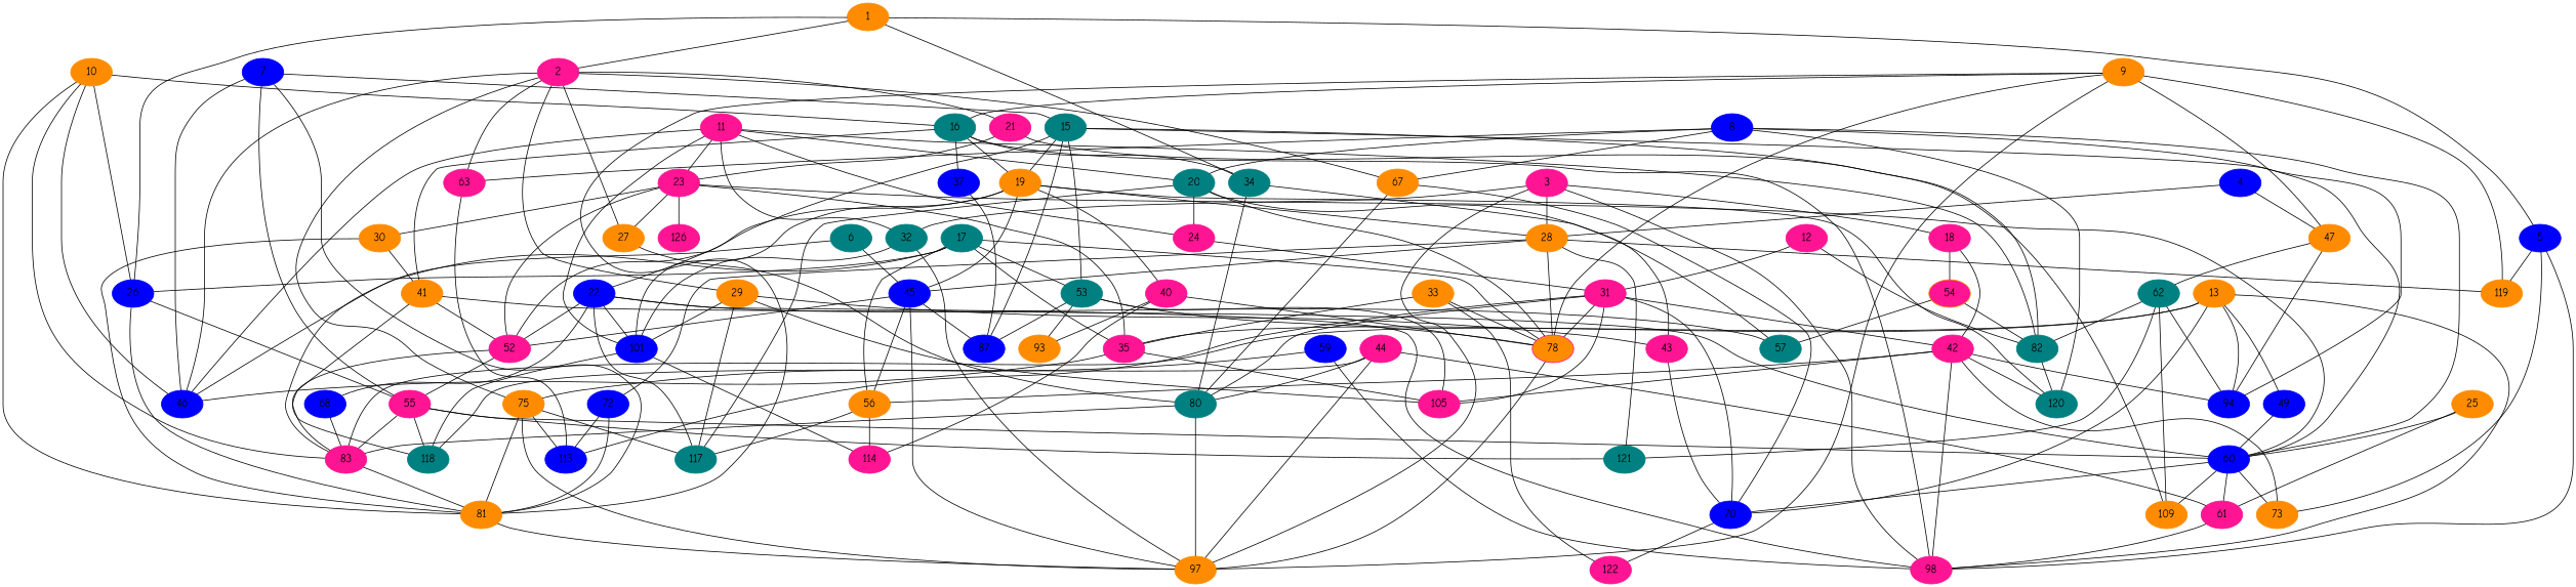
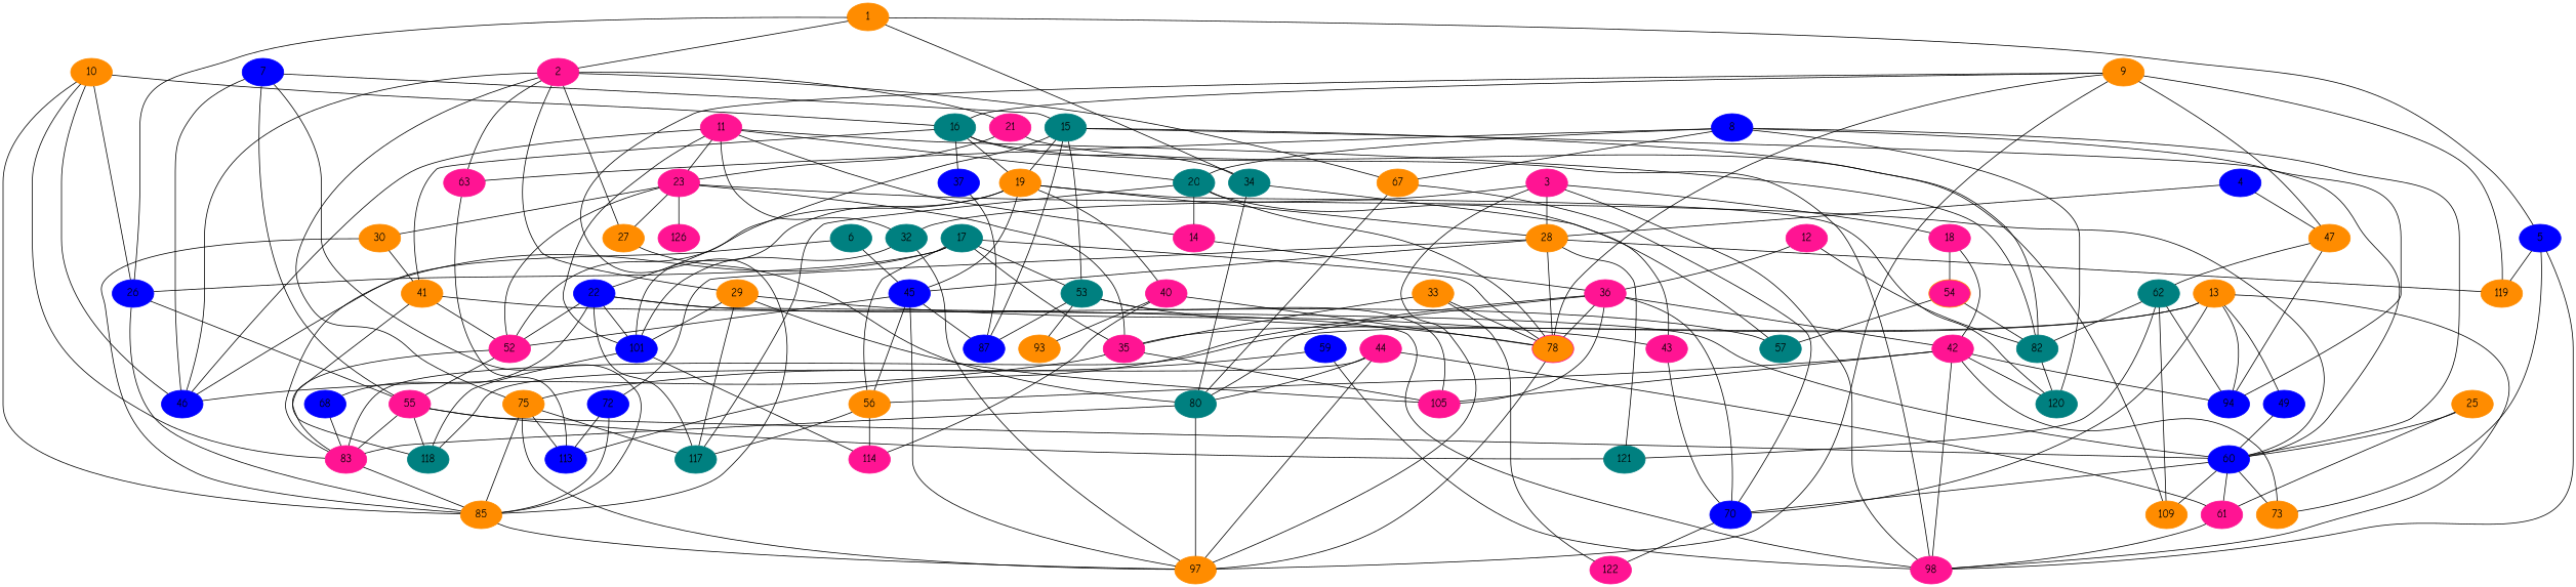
  graph {
    fontname="Comic Neue"
    node [color=deeppink fontname="Comic Neue" style=filled]
    edge [fontname="Comic Neue"]
    2 [super="+92"]
    21
    27 [color=darkorange]
    29 [color=darkorange super="+103"]
    46 [color=blue super="+108"]
    63
    67 [color=darkorange super="+89"]
    75 [color=darkorange super="+88"]
    1 [color=darkorange]
    5 [color=blue super="+98"]
    26 [color=blue super="+39"]
    34 [color=teal]
    n13 [label=98 super="+96"]
    73 [color=darkorange]
    119 [color=darkorange]
    55 [super="+127"]
-   85 [color=darkorange super="+102" label=81]
+   85 [color=darkorange super="+102"]
    80 [color=teal super="+116"]
    43 [super="+84"]
    23 [super="+65"]
    109 [color=darkorange]
    101 [color=blue]
    117 [color=teal]
    105
    113 [color=blue]
    70 [color=blue super="+111"]
    97 [color=darkorange super="+123"]
    3 [super="+74"]
    18
    28 [color=darkorange super="+124"]
    32 [color=teal]
    42 [super="+91"]
    54 [color=darkorange fillcolor=deeppink super="+81"]
    45 [color=blue super="+69"]
    78 [fillcolor=darkorange super="+125"]
    72 [color=blue]
    121 [color=teal]
    4 [color=blue]
    47 [color=darkorange]
    94 [color=blue]
    62 [color=teal]
    87 [color=blue]
    56 [color=darkorange super="+79"]
    52 [super="+64"]
    6 [color=teal]
    83 [super="+100"]
    7 [color=blue super="+50"]
    15 [color=teal super="+51"]
    60 [color=blue super="+107"]
    82 [color=teal super="+86"]
    19 [color=darkorange super="+112"]
    22 [color=blue super="+66"]
    53 [color=teal super="+71"]
    118 [color=teal]
    8 [color=blue super="+48"]
    20 [color=teal super="+99"]
    120 [color=teal]
-   24
+   24 [label=14]
    57 [color=teal]
    61 [super="+110"]
    9 [color=darkorange super="+104"]
    16 [color=teal super="+38"]
    37 [color=blue]
    41 [color=darkorange super="+77"]
    10 [color=darkorange super="+95"]
    11 [super="+76"]
    35 [super="+115"]
    30 [color=darkorange]
    126
-   36 [super="+58" label=31]
+   36 [super="+58"]
    114
    12
    13 [color=darkorange super="+14"]
    49 [color=blue]
    122
    40
    68 [color=blue]
    93 [color=darkorange]
    17 [color=teal super="+106"]
    25 [color=darkorange]
    33 [color=darkorange]
    44
    59 [color=blue]
    2 -- 21
    2 -- 27
    2 -- 29
    2 -- 46
    2 -- 63
    2 -- 67
    2 -- 75
    21 -- 23
    21 -- 109
    27 -- 80
    29 -- 43
    29 -- 101
    29 -- 117
    29 -- 105
    63 -- 113
    67 -- 80
    67 -- 70
    75 -- 85
    75 -- 117
    75 -- 113
    75 -- 97
    1 -- 2
    1 -- 5
    1 -- 26
    1 -- 34
    5 -- n13
    5 -- 73
    5 -- 119
    26 -- 55
    26 -- 85
    34 -- 80
    34 -- 43
    55 -- 121
    55 -- 83
    55 -- 60
    55 -- 118
    85 -- 97
    80 -- 97
    80 -- 83
    43 -- 70
    23 -- 27
    23 -- 52
    23 -- 60
    23 -- 35
    23 -- 30
    23 -- 126 [weight=2]
    101 -- 118
    101 -- 114
    70 -- 122
    3 -- n13
    3 -- 97
    3 -- 18
    3 -- 28
    3 -- 32
    18 -- 42
    18 -- 54
    28 -- 119
    28 -- 45
    28 -- 78
    28 -- 72
    28 -- 121
    32 -- 101
    32 -- 97
    42 -- n13
    42 -- 73
    42 -- 105
    42 -- 94
    42 -- 56
    42 -- 120
    54 -- 82
    54 -- 57
    45 -- 97
    45 -- 87
    45 -- 56
    45 -- 52
    78 -- 97
    72 -- 85
    72 -- 113
    4 -- 28
    4 -- 47
    47 -- 94
    47 -- 62
    62 -- 109
    62 -- 121
    62 -- 94
    62 -- 82
    56 -- 117
    56 -- 114
    52 -- 55
    52 -- 83
    6 -- 45
    6 -- 83
    83 -- 85
    7 -- 46
    7 -- 55
    7 -- 85
    7 -- 15
    15 -- 87
    15 -- 60
    15 -- 82
    15 -- 19
    15 -- 22
    15 -- 53
    60 -- 73
    60 -- 109
    60 -- 70
    60 -- 61
    82 -- 120
    19 -- 101
    19 -- 28
    19 -- 45
    19 -- 52
    19 -- 120
    19 -- 40
    22 -- n13
    22 -- 101
    22 -- 117
    22 -- 52
    22 -- 57
    22 -- 68
    53 -- 105
    53 -- 78
    53 -- 87
    53 -- 93
    8 -- 63
    8 -- 67
    8 -- 94
    8 -- 60
    8 -- 20
    8 -- 120
    20 -- 117
    20 -- 78
    20 -- 24
    20 -- 57
    24 -- 36
    61 -- n13
    9 -- 119
    9 -- 85
    9 -- 97
    9 -- 78
    9 -- 47
    9 -- 16
    16 -- 34
    16 -- n13
    16 -- 19
    16 -- 37
    16 -- 41
    37 -- 87
    41 -- 52
    41 -- 60
    41 -- 118
    10 -- 46
    10 -- 26
    10 -- 85
    10 -- 83
    10 -- 16 [weight=2]
    11 -- 46
    11 -- 23
    11 -- 101
    11 -- 32
    11 -- 82
    11 -- 20
    11 -- 24
    35 -- 46
    35 -- 105
    30 -- 85
    30 -- 41
    36 -- 80
    36 -- 105
    36 -- 113
    36 -- 70
    36 -- 42
    36 -- 78
    12 -- 82
    12 -- 36
    13 -- n13
    13 -- 70
    13 -- 94
    13 -- 83
    13 -- 35 [weight=2]
    13 -- 49
    49 -- 60
    40 -- 78
    40 -- 114
    40 -- 93
    68 -- 83
    17 -- 46
    17 -- 26
    17 -- 78
    17 -- 56
    17 -- 53
    17 -- 35
    25 -- 60
    25 -- 61
    33 -- 78
    33 -- 35
    33 -- 122
    44 -- 80
    44 -- 97
    44 -- 118
    44 -- 61
    59 -- 75
    59 -- n13
  }
